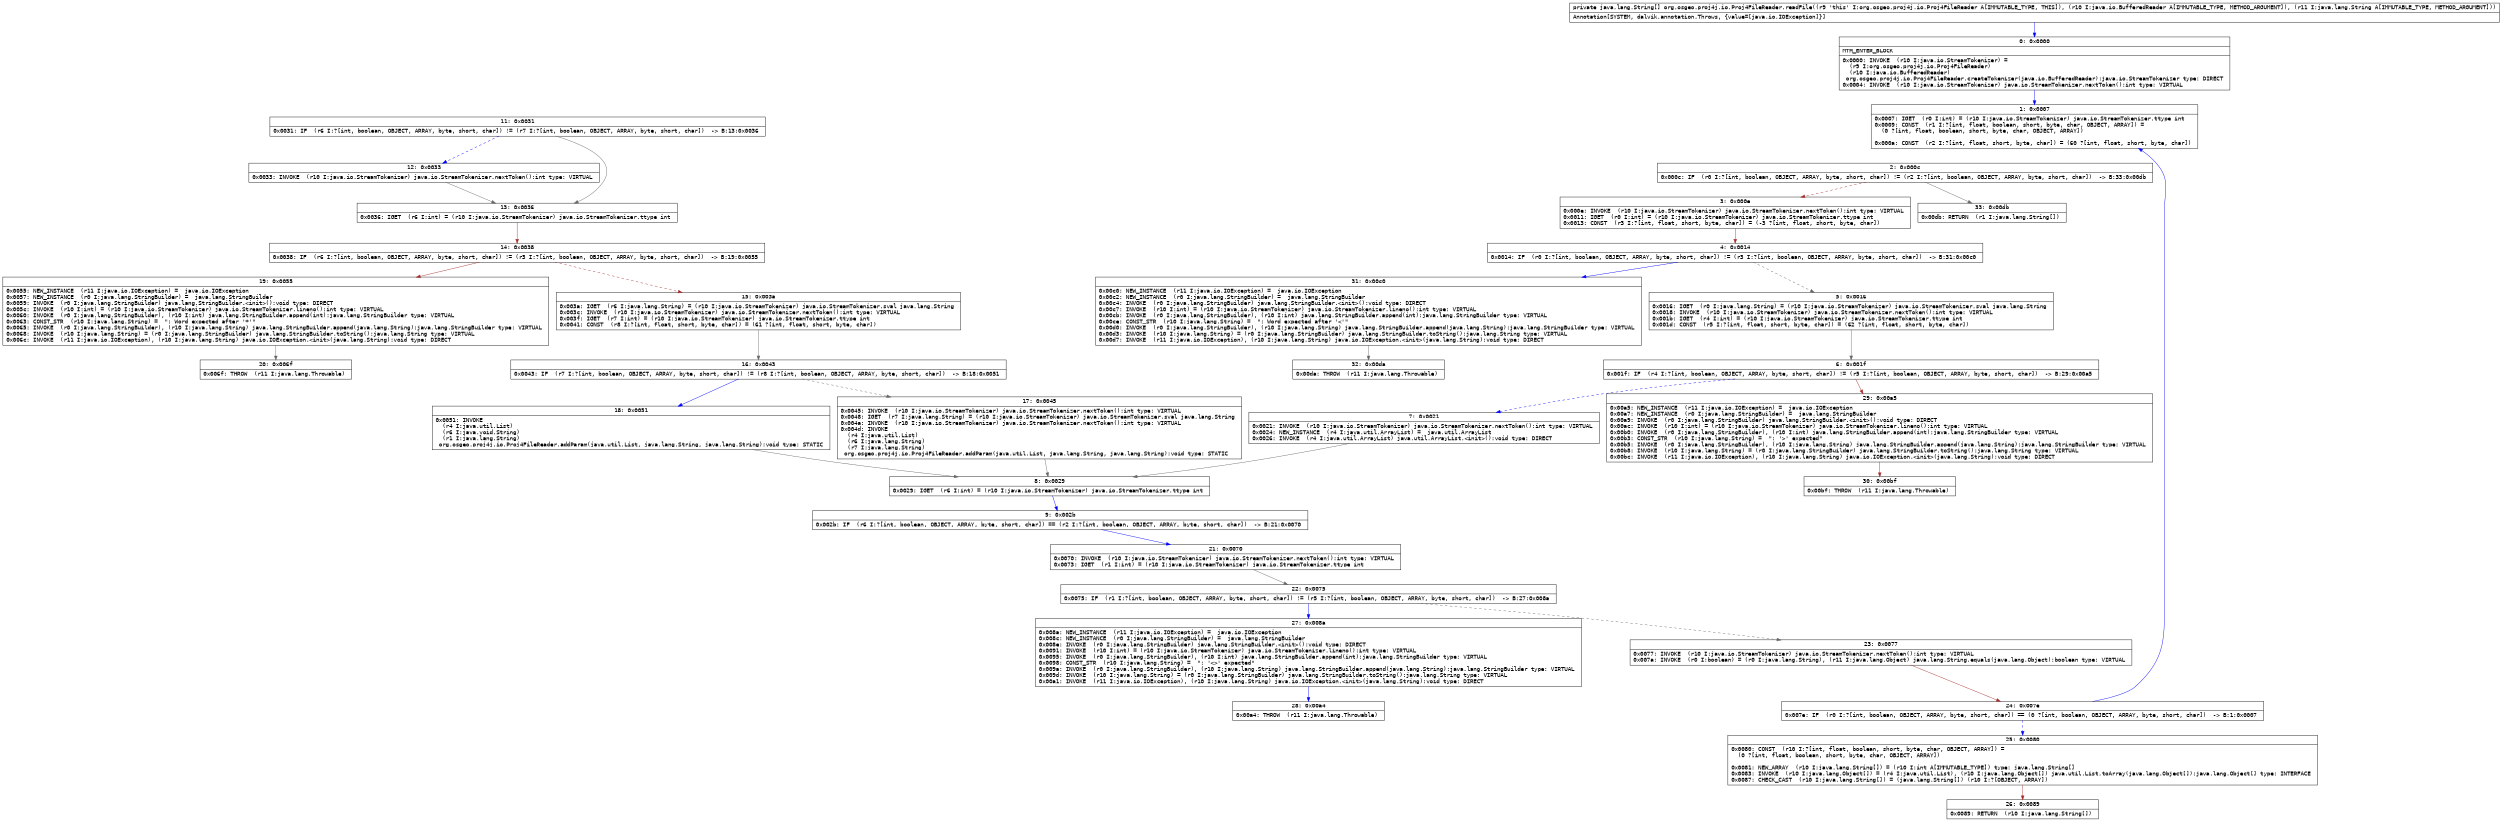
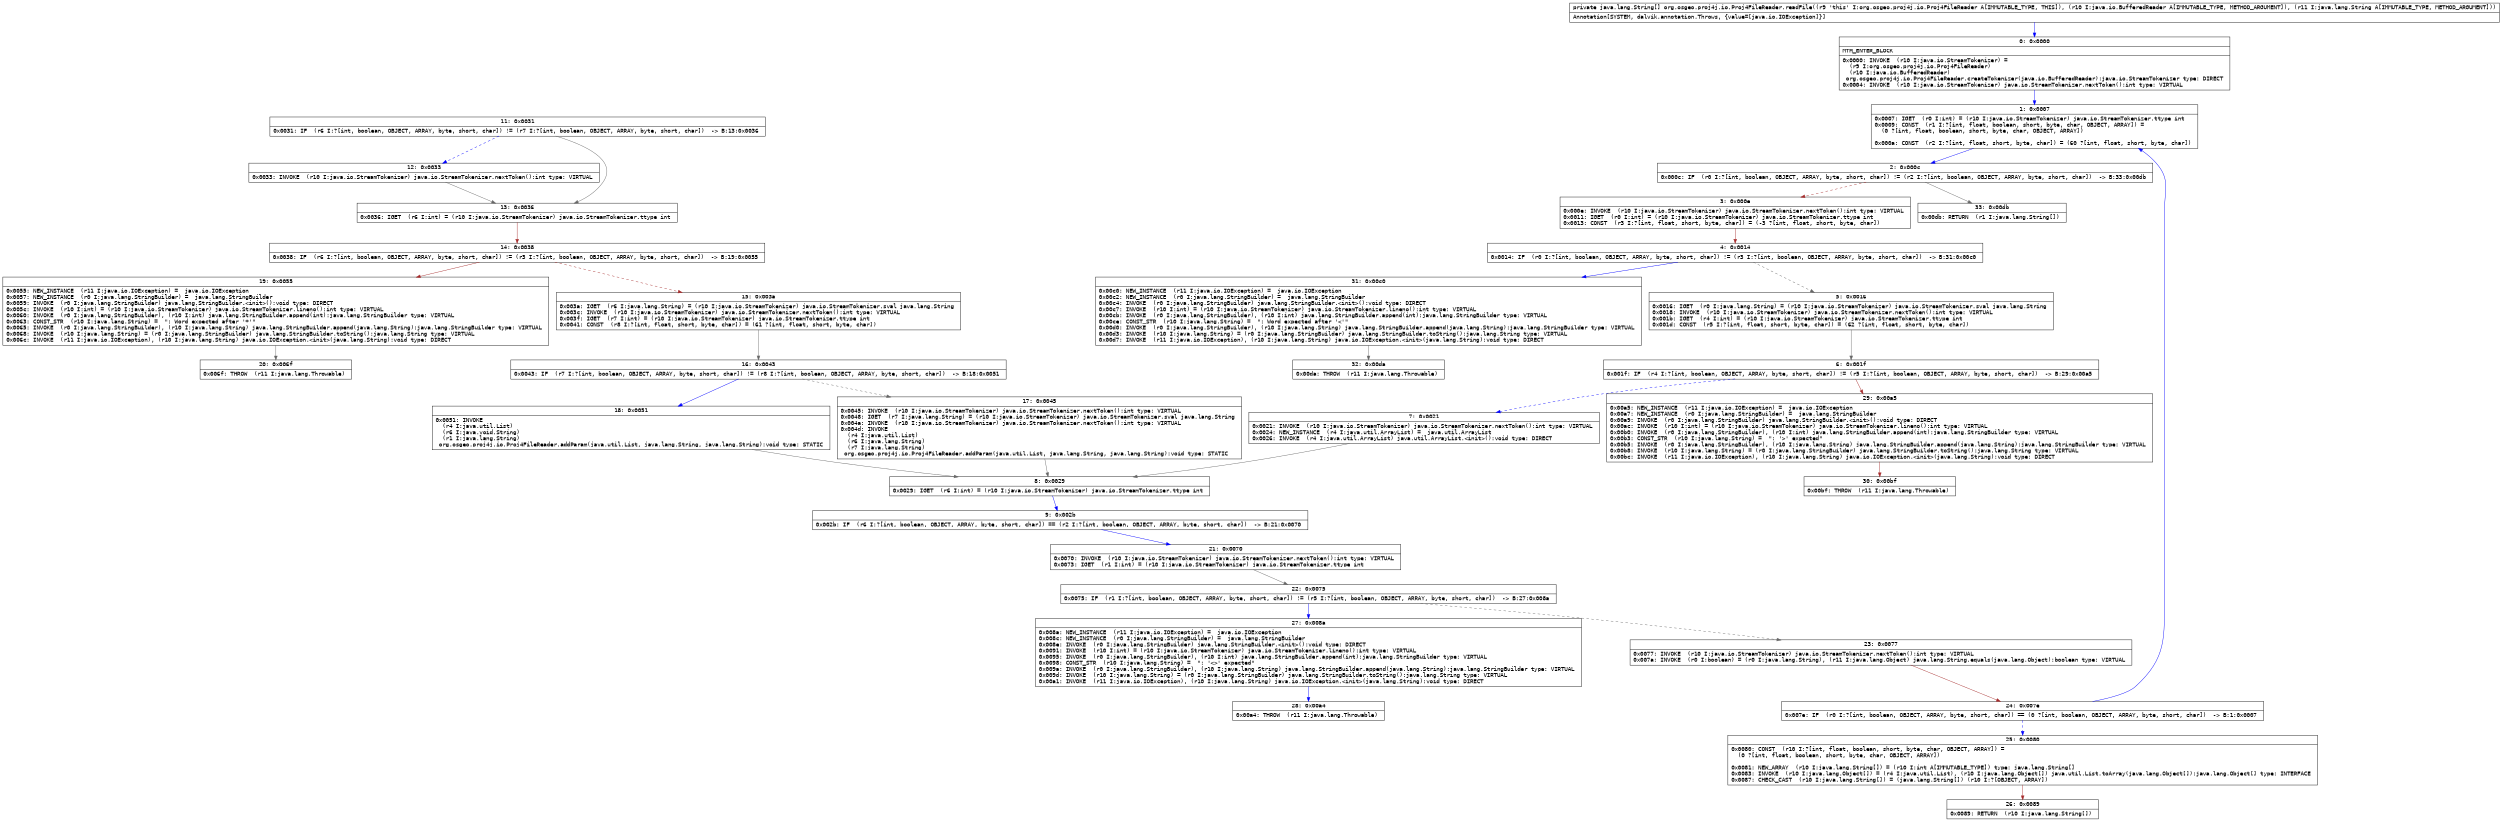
  digraph {
    fontname="DejaVu Sans Mono"
    node [fontname="DejaVu Sans Mono" shape=record]
    edge [color=gray40 fontname="DejaVu Sans Mono"]
    n1 [label="{0\:\ 0x0000|MTH_ENTER_BLOCK\l|0x0000: INVOKE  (r10 I:java.io.StreamTokenizer) = \l  (r9 I:org.osgeo.proj4j.io.Proj4FileReader)\l  (r10 I:java.io.BufferedReader)\l org.osgeo.proj4j.io.Proj4FileReader.createTokenizer(java.io.BufferedReader):java.io.StreamTokenizer type: DIRECT \l0x0004: INVOKE  (r10 I:java.io.StreamTokenizer) java.io.StreamTokenizer.nextToken():int type: VIRTUAL \l}"]
    n2 [label="{1\:\ 0x0007|0x0007: IGET  (r0 I:int) = (r10 I:java.io.StreamTokenizer) java.io.StreamTokenizer.ttype int \l0x0009: CONST  (r1 I:?[int, float, boolean, short, byte, char, OBJECT, ARRAY]) = \l  (0 ?[int, float, boolean, short, byte, char, OBJECT, ARRAY])\l \l0x000a: CONST  (r2 I:?[int, float, short, byte, char]) = (60 ?[int, float, short, byte, char]) \l}"]
    n3 [label="{2\:\ 0x000c|0x000c: IF  (r0 I:?[int, boolean, OBJECT, ARRAY, byte, short, char]) != (r2 I:?[int, boolean, OBJECT, ARRAY, byte, short, char])  \-\> B:33:0x00db \l}"]
    n4 [label="{3\:\ 0x000e|0x000e: INVOKE  (r10 I:java.io.StreamTokenizer) java.io.StreamTokenizer.nextToken():int type: VIRTUAL \l0x0011: IGET  (r0 I:int) = (r10 I:java.io.StreamTokenizer) java.io.StreamTokenizer.ttype int \l0x0013: CONST  (r3 I:?[int, float, short, byte, char]) = (\-3 ?[int, float, short, byte, char]) \l}"]
    n5 [label="{33\:\ 0x00db|0x00db: RETURN  (r1 I:java.lang.String[]) \l}"]
    n6 [label="{4\:\ 0x0014|0x0014: IF  (r0 I:?[int, boolean, OBJECT, ARRAY, byte, short, char]) != (r3 I:?[int, boolean, OBJECT, ARRAY, byte, short, char])  \-\> B:31:0x00c0 \l}"]
    n7 [label="{5\:\ 0x0016|0x0016: IGET  (r0 I:java.lang.String) = (r10 I:java.io.StreamTokenizer) java.io.StreamTokenizer.sval java.lang.String \l0x0018: INVOKE  (r10 I:java.io.StreamTokenizer) java.io.StreamTokenizer.nextToken():int type: VIRTUAL \l0x001b: IGET  (r4 I:int) = (r10 I:java.io.StreamTokenizer) java.io.StreamTokenizer.ttype int \l0x001d: CONST  (r5 I:?[int, float, short, byte, char]) = (62 ?[int, float, short, byte, char]) \l}"]
    n8 [label="{31\:\ 0x00c0|0x00c0: NEW_INSTANCE  (r11 I:java.io.IOException) =  java.io.IOException \l0x00c2: NEW_INSTANCE  (r0 I:java.lang.StringBuilder) =  java.lang.StringBuilder \l0x00c4: INVOKE  (r0 I:java.lang.StringBuilder) java.lang.StringBuilder.\<init\>():void type: DIRECT \l0x00c7: INVOKE  (r10 I:int) = (r10 I:java.io.StreamTokenizer) java.io.StreamTokenizer.lineno():int type: VIRTUAL \l0x00cb: INVOKE  (r0 I:java.lang.StringBuilder), (r10 I:int) java.lang.StringBuilder.append(int):java.lang.StringBuilder type: VIRTUAL \l0x00ce: CONST_STR  (r10 I:java.lang.String) =  \": Word expected after '\<'\" \l0x00d0: INVOKE  (r0 I:java.lang.StringBuilder), (r10 I:java.lang.String) java.lang.StringBuilder.append(java.lang.String):java.lang.StringBuilder type: VIRTUAL \l0x00d3: INVOKE  (r10 I:java.lang.String) = (r0 I:java.lang.StringBuilder) java.lang.StringBuilder.toString():java.lang.String type: VIRTUAL \l0x00d7: INVOKE  (r11 I:java.io.IOException), (r10 I:java.lang.String) java.io.IOException.\<init\>(java.lang.String):void type: DIRECT \l}"]
    n9 [label="{6\:\ 0x001f|0x001f: IF  (r4 I:?[int, boolean, OBJECT, ARRAY, byte, short, char]) != (r5 I:?[int, boolean, OBJECT, ARRAY, byte, short, char])  \-\> B:29:0x00a5 \l}"]
    n10 [label="{32\:\ 0x00da|0x00da: THROW  (r11 I:java.lang.Throwable) \l}"]
    n11 [label="{7\:\ 0x0021|0x0021: INVOKE  (r10 I:java.io.StreamTokenizer) java.io.StreamTokenizer.nextToken():int type: VIRTUAL \l0x0024: NEW_INSTANCE  (r4 I:java.util.ArrayList) =  java.util.ArrayList \l0x0026: INVOKE  (r4 I:java.util.ArrayList) java.util.ArrayList.\<init\>():void type: DIRECT \l}"]
    n12 [label="{29\:\ 0x00a5|0x00a5: NEW_INSTANCE  (r11 I:java.io.IOException) =  java.io.IOException \l0x00a7: NEW_INSTANCE  (r0 I:java.lang.StringBuilder) =  java.lang.StringBuilder \l0x00a9: INVOKE  (r0 I:java.lang.StringBuilder) java.lang.StringBuilder.\<init\>():void type: DIRECT \l0x00ac: INVOKE  (r10 I:int) = (r10 I:java.io.StreamTokenizer) java.io.StreamTokenizer.lineno():int type: VIRTUAL \l0x00b0: INVOKE  (r0 I:java.lang.StringBuilder), (r10 I:int) java.lang.StringBuilder.append(int):java.lang.StringBuilder type: VIRTUAL \l0x00b3: CONST_STR  (r10 I:java.lang.String) =  \": '\>' expected\" \l0x00b5: INVOKE  (r0 I:java.lang.StringBuilder), (r10 I:java.lang.String) java.lang.StringBuilder.append(java.lang.String):java.lang.StringBuilder type: VIRTUAL \l0x00b8: INVOKE  (r10 I:java.lang.String) = (r0 I:java.lang.StringBuilder) java.lang.StringBuilder.toString():java.lang.String type: VIRTUAL \l0x00bc: INVOKE  (r11 I:java.io.IOException), (r10 I:java.lang.String) java.io.IOException.\<init\>(java.lang.String):void type: DIRECT \l}"]
    n13 [label="{8\:\ 0x0029|0x0029: IGET  (r6 I:int) = (r10 I:java.io.StreamTokenizer) java.io.StreamTokenizer.ttype int \l}"]
    n14 [label="{30\:\ 0x00bf|0x00bf: THROW  (r11 I:java.lang.Throwable) \l}"]
    n15 [label="{9\:\ 0x002b|0x002b: IF  (r6 I:?[int, boolean, OBJECT, ARRAY, byte, short, char]) == (r2 I:?[int, boolean, OBJECT, ARRAY, byte, short, char])  \-\> B:21:0x0070 \l}"]
    n16 [label="{21\:\ 0x0070|0x0070: INVOKE  (r10 I:java.io.StreamTokenizer) java.io.StreamTokenizer.nextToken():int type: VIRTUAL \l0x0073: IGET  (r1 I:int) = (r10 I:java.io.StreamTokenizer) java.io.StreamTokenizer.ttype int \l}"]
    n17 [label="{22\:\ 0x0075|0x0075: IF  (r1 I:?[int, boolean, OBJECT, ARRAY, byte, short, char]) != (r5 I:?[int, boolean, OBJECT, ARRAY, byte, short, char])  \-\> B:27:0x008a \l}"]
    n18 [label="{11\:\ 0x0031|0x0031: IF  (r6 I:?[int, boolean, OBJECT, ARRAY, byte, short, char]) != (r7 I:?[int, boolean, OBJECT, ARRAY, byte, short, char])  \-\> B:13:0x0036 \l}"]
    n19 [label="{12\:\ 0x0033|0x0033: INVOKE  (r10 I:java.io.StreamTokenizer) java.io.StreamTokenizer.nextToken():int type: VIRTUAL \l}"]
    n20 [label="{13\:\ 0x0036|0x0036: IGET  (r6 I:int) = (r10 I:java.io.StreamTokenizer) java.io.StreamTokenizer.ttype int \l}"]
    n21 [label="{14\:\ 0x0038|0x0038: IF  (r6 I:?[int, boolean, OBJECT, ARRAY, byte, short, char]) != (r3 I:?[int, boolean, OBJECT, ARRAY, byte, short, char])  \-\> B:19:0x0055 \l}"]
    n22 [label="{15\:\ 0x003a|0x003a: IGET  (r6 I:java.lang.String) = (r10 I:java.io.StreamTokenizer) java.io.StreamTokenizer.sval java.lang.String \l0x003c: INVOKE  (r10 I:java.io.StreamTokenizer) java.io.StreamTokenizer.nextToken():int type: VIRTUAL \l0x003f: IGET  (r7 I:int) = (r10 I:java.io.StreamTokenizer) java.io.StreamTokenizer.ttype int \l0x0041: CONST  (r8 I:?[int, float, short, byte, char]) = (61 ?[int, float, short, byte, char]) \l}"]
    n23 [label="{19\:\ 0x0055|0x0055: NEW_INSTANCE  (r11 I:java.io.IOException) =  java.io.IOException \l0x0057: NEW_INSTANCE  (r0 I:java.lang.StringBuilder) =  java.lang.StringBuilder \l0x0059: INVOKE  (r0 I:java.lang.StringBuilder) java.lang.StringBuilder.\<init\>():void type: DIRECT \l0x005c: INVOKE  (r10 I:int) = (r10 I:java.io.StreamTokenizer) java.io.StreamTokenizer.lineno():int type: VIRTUAL \l0x0060: INVOKE  (r0 I:java.lang.StringBuilder), (r10 I:int) java.lang.StringBuilder.append(int):java.lang.StringBuilder type: VIRTUAL \l0x0063: CONST_STR  (r10 I:java.lang.String) =  \": Word expected after '+'\" \l0x0065: INVOKE  (r0 I:java.lang.StringBuilder), (r10 I:java.lang.String) java.lang.StringBuilder.append(java.lang.String):java.lang.StringBuilder type: VIRTUAL \l0x0068: INVOKE  (r10 I:java.lang.String) = (r0 I:java.lang.StringBuilder) java.lang.StringBuilder.toString():java.lang.String type: VIRTUAL \l0x006c: INVOKE  (r11 I:java.io.IOException), (r10 I:java.lang.String) java.io.IOException.\<init\>(java.lang.String):void type: DIRECT \l}"]
    n24 [label="{16\:\ 0x0043|0x0043: IF  (r7 I:?[int, boolean, OBJECT, ARRAY, byte, short, char]) != (r8 I:?[int, boolean, OBJECT, ARRAY, byte, short, char])  \-\> B:18:0x0051 \l}"]
    n25 [label="{20\:\ 0x006f|0x006f: THROW  (r11 I:java.lang.Throwable) \l}"]
    n26 [label="{17\:\ 0x0045|0x0045: INVOKE  (r10 I:java.io.StreamTokenizer) java.io.StreamTokenizer.nextToken():int type: VIRTUAL \l0x0048: IGET  (r7 I:java.lang.String) = (r10 I:java.io.StreamTokenizer) java.io.StreamTokenizer.sval java.lang.String \l0x004a: INVOKE  (r10 I:java.io.StreamTokenizer) java.io.StreamTokenizer.nextToken():int type: VIRTUAL \l0x004d: INVOKE  \l  (r4 I:java.util.List)\l  (r6 I:java.lang.String)\l  (r7 I:java.lang.String)\l org.osgeo.proj4j.io.Proj4FileReader.addParam(java.util.List, java.lang.String, java.lang.String):void type: STATIC \l}"]
    n27 [label="{18\:\ 0x0051|0x0051: INVOKE  \l  (r4 I:java.util.List)\l  (r6 I:java.void.String)\l  (r1 I:java.lang.String)\l org.osgeo.proj4j.io.Proj4FileReader.addParam(java.util.List, java.lang.String, java.lang.String):void type: STATIC \l}"]
    n28 [label="{23\:\ 0x0077|0x0077: INVOKE  (r10 I:java.io.StreamTokenizer) java.io.StreamTokenizer.nextToken():int type: VIRTUAL \l0x007a: INVOKE  (r0 I:boolean) = (r0 I:java.lang.String), (r11 I:java.lang.Object) java.lang.String.equals(java.lang.Object):boolean type: VIRTUAL \l}"]
    n29 [label="{27\:\ 0x008a|0x008a: NEW_INSTANCE  (r11 I:java.io.IOException) =  java.io.IOException \l0x008c: NEW_INSTANCE  (r0 I:java.lang.StringBuilder) =  java.lang.StringBuilder \l0x008e: INVOKE  (r0 I:java.lang.StringBuilder) java.lang.StringBuilder.\<init\>():void type: DIRECT \l0x0091: INVOKE  (r10 I:int) = (r10 I:java.io.StreamTokenizer) java.io.StreamTokenizer.lineno():int type: VIRTUAL \l0x0095: INVOKE  (r0 I:java.lang.StringBuilder), (r10 I:int) java.lang.StringBuilder.append(int):java.lang.StringBuilder type: VIRTUAL \l0x0098: CONST_STR  (r10 I:java.lang.String) =  \": '\<\>' expected\" \l0x009a: INVOKE  (r0 I:java.lang.StringBuilder), (r10 I:java.lang.String) java.lang.StringBuilder.append(java.lang.String):java.lang.StringBuilder type: VIRTUAL \l0x009d: INVOKE  (r10 I:java.lang.String) = (r0 I:java.lang.StringBuilder) java.lang.StringBuilder.toString():java.lang.String type: VIRTUAL \l0x00a1: INVOKE  (r11 I:java.io.IOException), (r10 I:java.lang.String) java.io.IOException.\<init\>(java.lang.String):void type: DIRECT \l}"]
    n30 [label="{24\:\ 0x007e|0x007e: IF  (r0 I:?[int, boolean, OBJECT, ARRAY, byte, short, char]) == (0 ?[int, boolean, OBJECT, ARRAY, byte, short, char])  \-\> B:1:0x0007 \l}"]
    n31 [label="{28\:\ 0x00a4|0x00a4: THROW  (r11 I:java.lang.Throwable) \l}"]
    n32 [label="{25\:\ 0x0080|0x0080: CONST  (r10 I:?[int, float, boolean, short, byte, char, OBJECT, ARRAY]) = \l  (0 ?[int, float, boolean, short, byte, char, OBJECT, ARRAY])\l \l0x0081: NEW_ARRAY  (r10 I:java.lang.String[]) = (r10 I:int A[IMMUTABLE_TYPE]) type: java.lang.String[] \l0x0083: INVOKE  (r10 I:java.lang.Object[]) = (r4 I:java.util.List), (r10 I:java.lang.Object[]) java.util.List.toArray(java.lang.Object[]):java.lang.Object[] type: INTERFACE \l0x0087: CHECK_CAST  (r10 I:java.lang.String[]) = (java.lang.String[]) (r10 I:?[OBJECT, ARRAY]) \l}"]
    n33 [label="{26\:\ 0x0089|0x0089: RETURN  (r10 I:java.lang.String[]) \l}"]
    n34 [label="{private java.lang.String[] org.osgeo.proj4j.io.Proj4FileReader.readFile((r9 'this' I:org.osgeo.proj4j.io.Proj4FileReader A[IMMUTABLE_TYPE, THIS]), (r10 I:java.io.BufferedReader A[IMMUTABLE_TYPE, METHOD_ARGUMENT]), (r11 I:java.lang.String A[IMMUTABLE_TYPE, METHOD_ARGUMENT]))  | Annotation[SYSTEM, dalvik.annotation.Throws, \{value=[java.io.IOException]\}]\l}"]
    n1 -> n2 [color=blue]
+   n2 -> n3 [color=blue]
    n3 -> n4 [color=brown style=dashed]
    n3 -> n5
    n4 -> n6 [color=brown]
    n6 -> n7 [style=dashed]
    n6 -> n8 [color=blue]
    n7 -> n9
    n8 -> n10
    n9 -> n11 [color=blue style=dashed]
    n9 -> n12 [color=brown]
    n11 -> n13
    n12 -> n14 [color=brown]
    n13 -> n15 [color=blue]
    n15 -> n16 [color=blue]
    n16 -> n17
    n17 -> n28 [style=dashed]
    n17 -> n29 [color=blue]
    n18 -> n19 [color=blue style=dashed]
    n18 -> n20
    n19 -> n20
    n20 -> n21 [color=brown]
    n21 -> n22 [color=brown style=dashed]
    n21 -> n23 [color=brown]
    n22 -> n24
    n23 -> n25
    n24 -> n26 [style=dashed]
    n24 -> n27 [color=blue]
    n26 -> n13
    n27 -> n13
    n28 -> n30 [color=brown]
    n29 -> n31 [color=blue]
    n30 -> n2 [color=blue]
    n30 -> n32 [color=blue style=dashed]
    n32 -> n33 [color=brown]
    n34 -> n1 [color=blue]
  }
